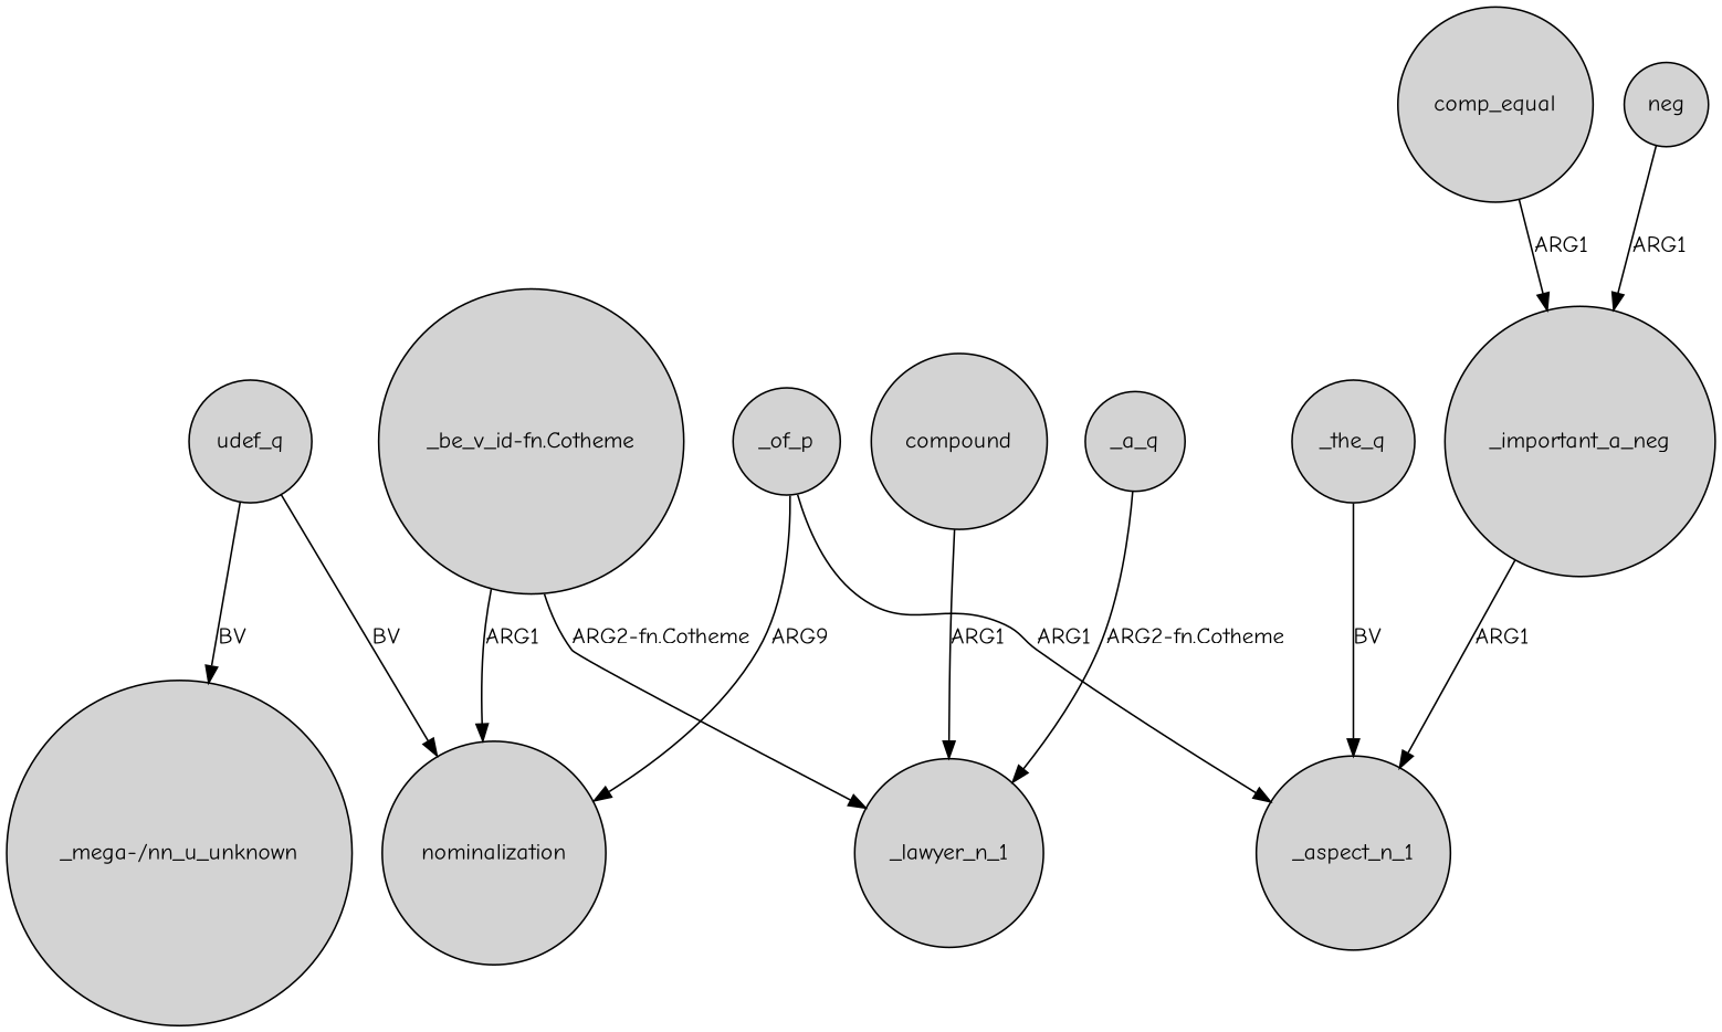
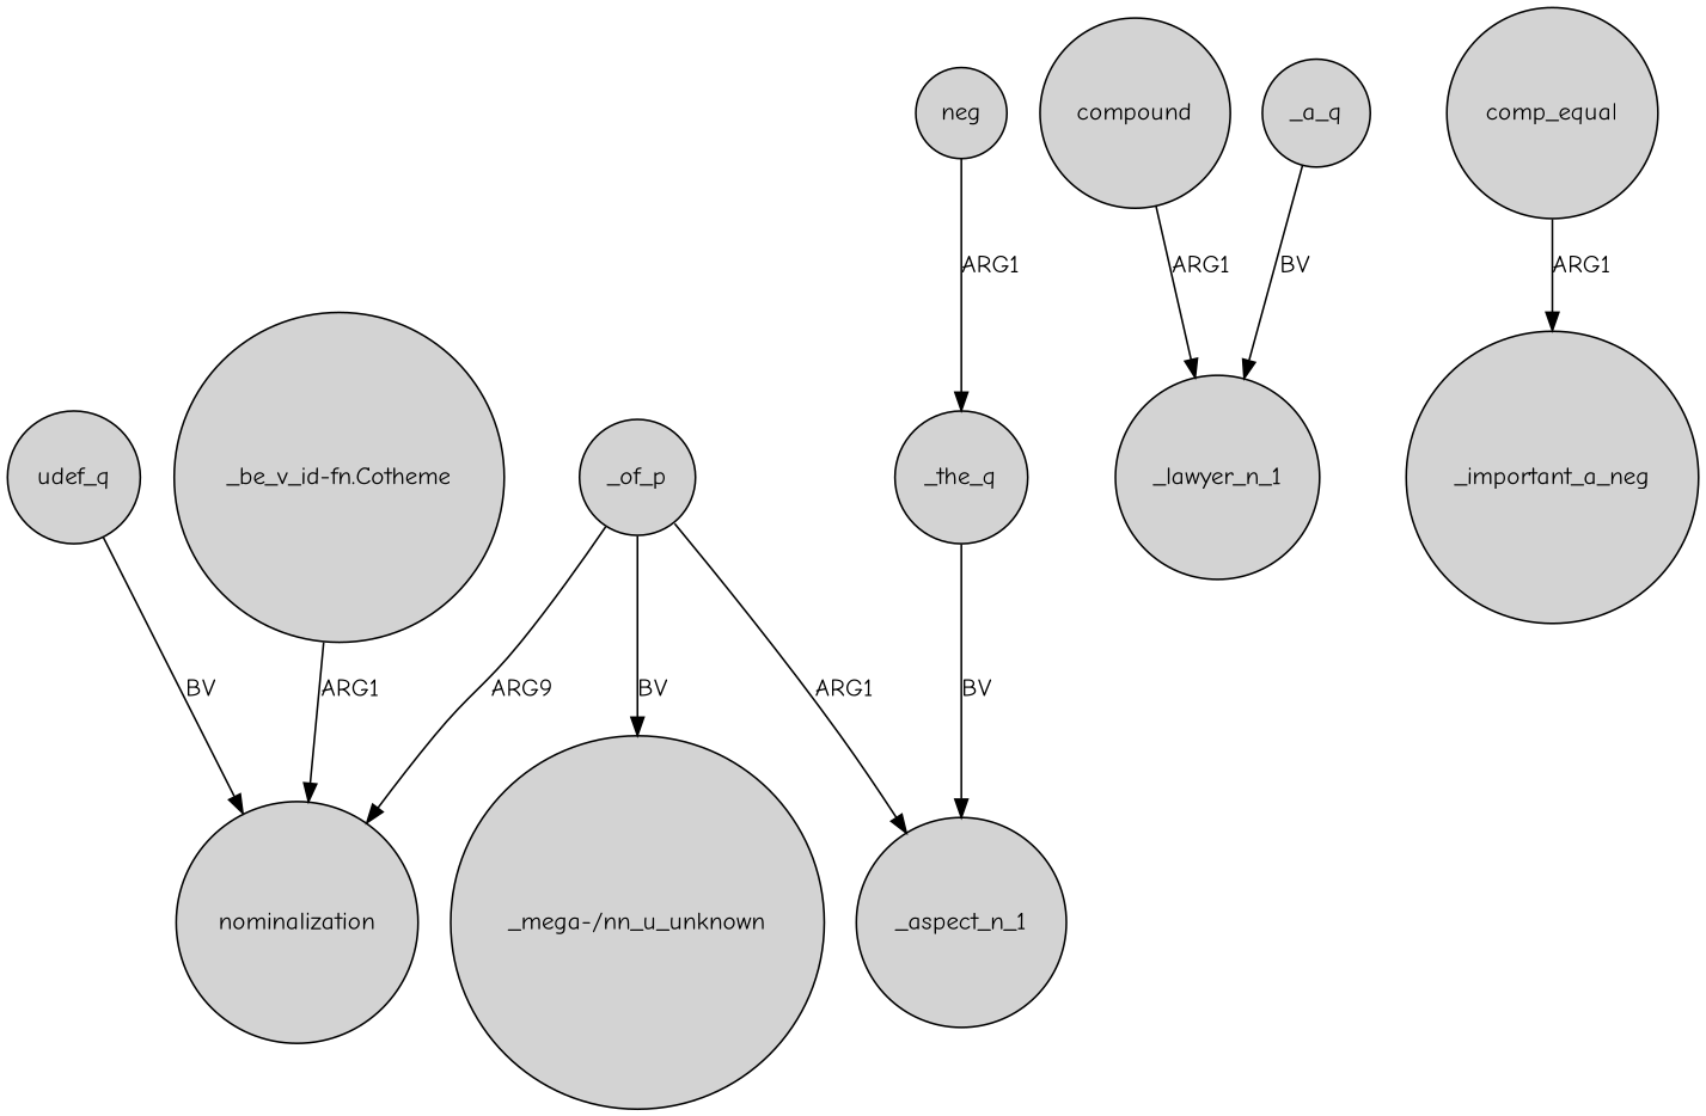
  digraph {
    fontname="Comic Neue"
    node [fontname="Comic Neue" shape=circle style=filled]
    edge [fontname="Comic Neue"]
    udef_q
    "_mega-/nn_u_unknown"
    nominalization
    compound
    _lawyer_n_1
    "_be_v_id-fn.Cotheme"
    _the_q
    _aspect_n_1
    _of_p
    n10 [label=_important_a_neg]
    comp_equal
    neg
    _a_q
-   udef_q -> "_mega-/nn_u_unknown" [label=BV]
+   _of_p -> "_mega-/nn_u_unknown" [label=BV]
    udef_q -> nominalization [label=BV]
    compound -> _lawyer_n_1 [label=ARG1]
    "_be_v_id-fn.Cotheme" -> nominalization [label=ARG1]
-   "_be_v_id-fn.Cotheme" -> _lawyer_n_1 [label="ARG2-fn.Cotheme"]
    _the_q -> _aspect_n_1 [label=BV]
    _of_p -> nominalization [label=ARG9]
    _of_p -> _aspect_n_1 [label=ARG1]
-   n10 -> _aspect_n_1 [label=ARG1]
    comp_equal -> n10 [label=ARG1]
-   neg -> n10 [label=ARG1]
-   _a_q -> _lawyer_n_1 [label="ARG2-fn.Cotheme"]
+   neg -> _the_q [label=ARG1]
+   _a_q -> _lawyer_n_1 [label=BV]
  }
